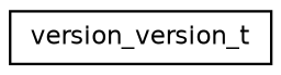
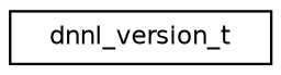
  digraph {
    rankdir=TB
-   n1 [color=black fillcolor=white fontname=Helvetica fontsize=10 height=0.2 label=version_version_t shape=record style=filled width=0.4]
+   n1 [color=black fillcolor=white fontname=Helvetica fontsize=10 height=0.2 label=dnnl_version_t shape=record style=filled width=0.4]
  }
